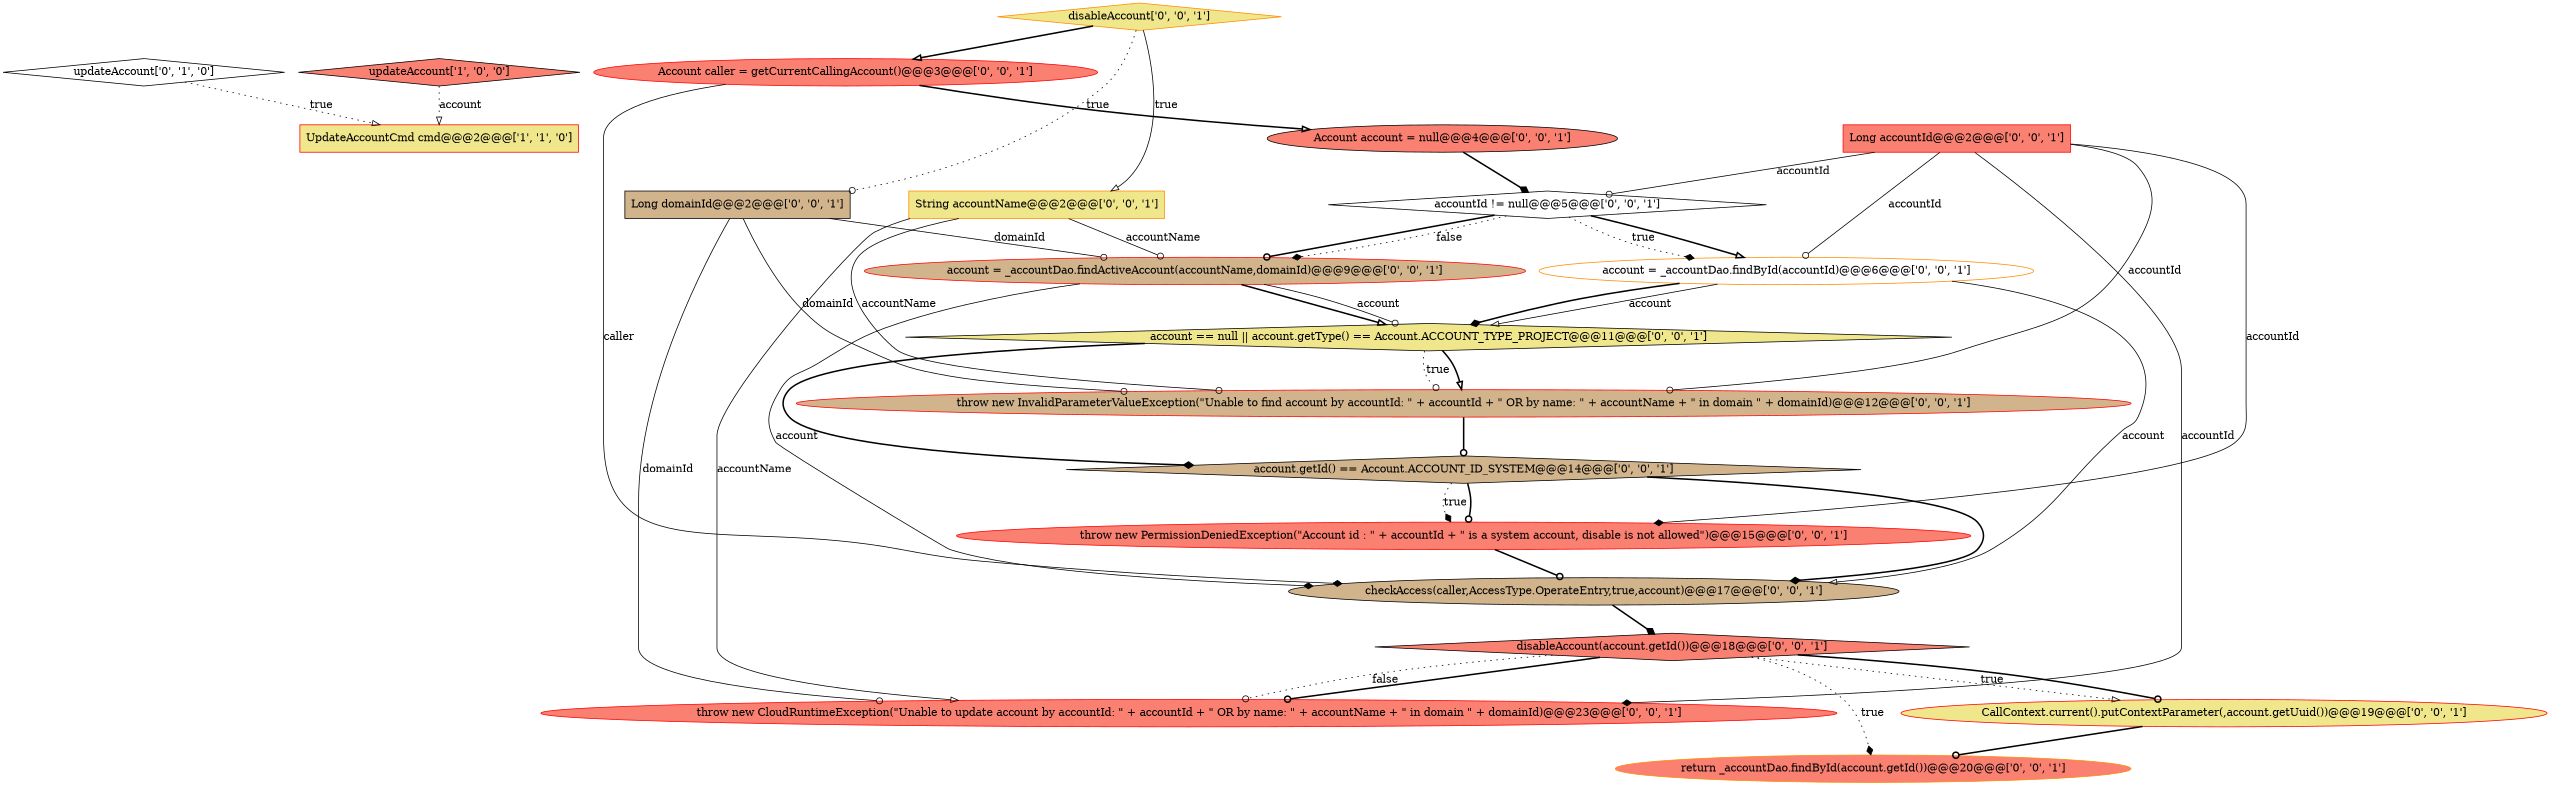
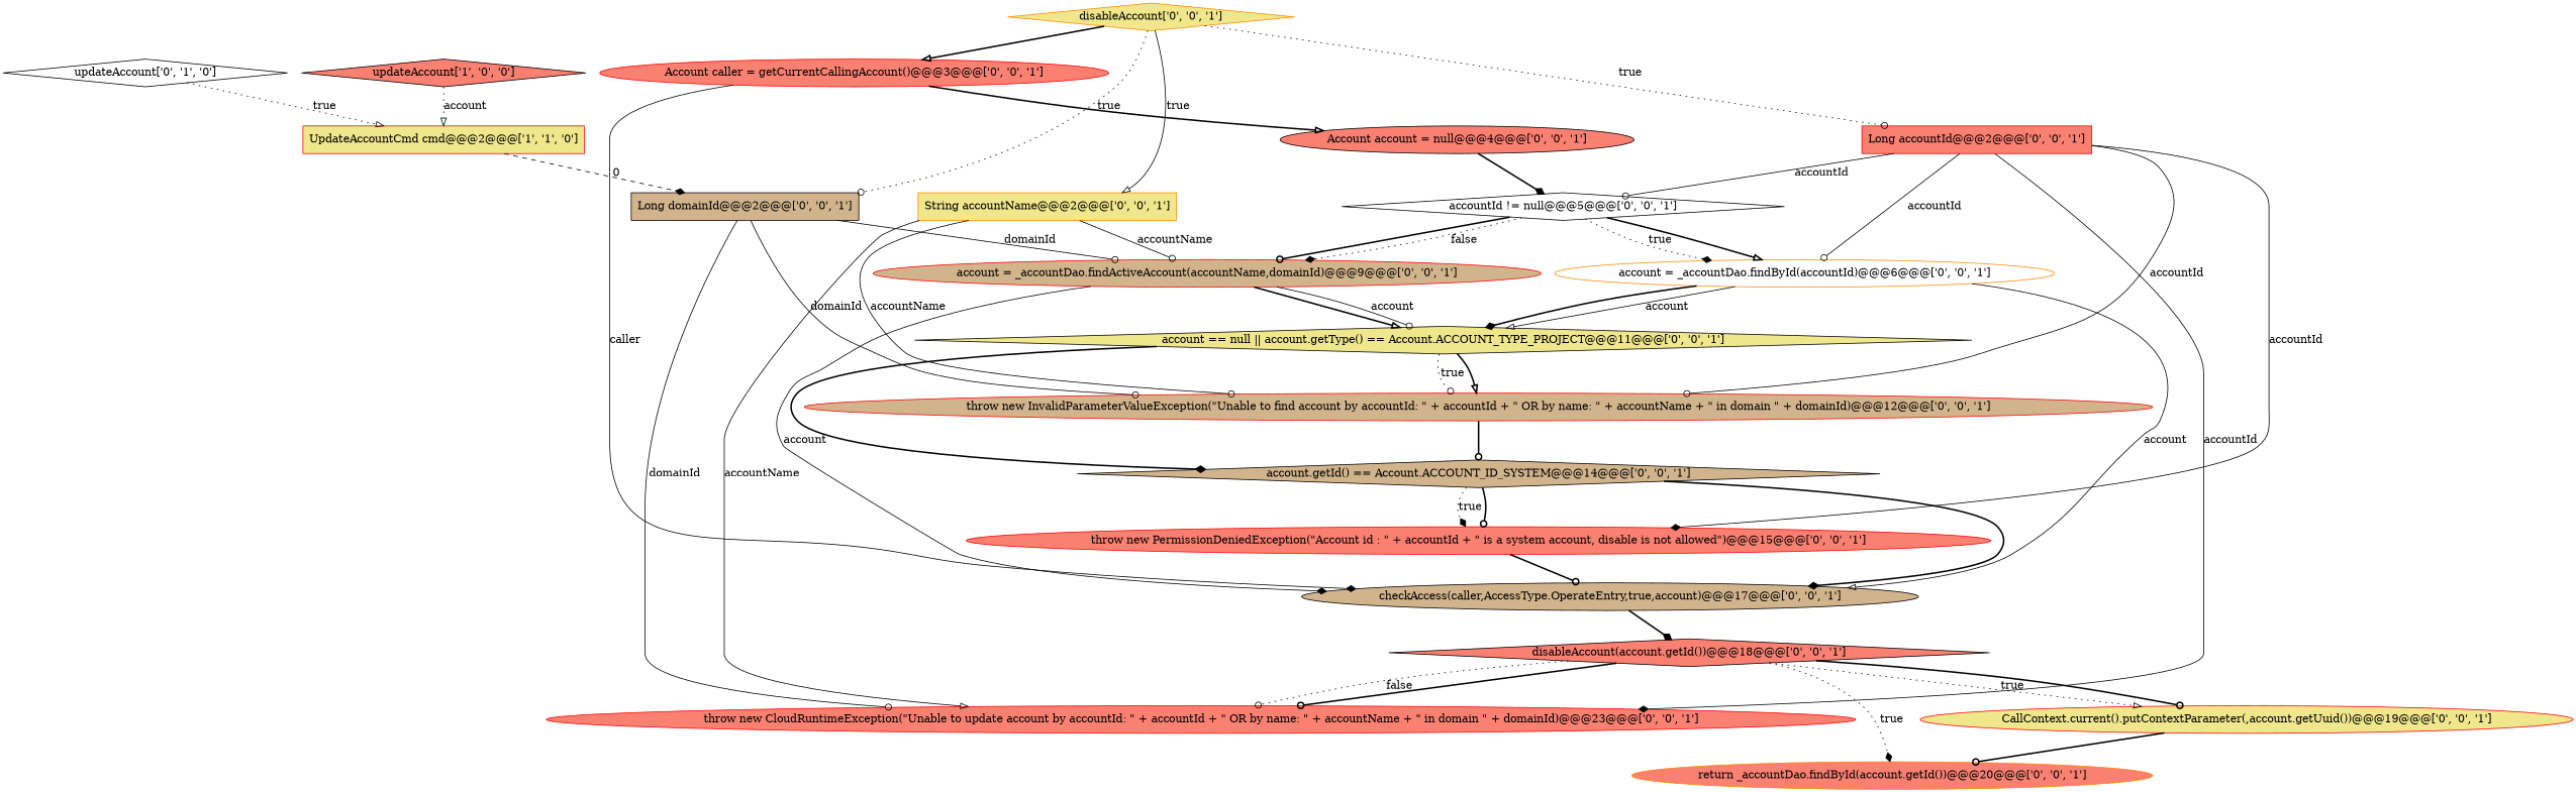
  digraph {
    node [color=black fillcolor=salmon shape=ellipse style=filled]
    edge [arrowhead=odot style=bold]
    n1 [color=red fillcolor=tan label="account = _accountDao.findActiveAccount(accountName,domainId)@@@9@@@['0', '0', '1']"]
    n2 [fillcolor=khaki label="account == null || account.getType() == Account.ACCOUNT_TYPE_PROJECT@@@11@@@['0', '0', '1']" shape=diamond]
    n3 [fillcolor=tan label="checkAccess(caller,AccessType.OperateEntry,true,account)@@@17@@@['0', '0', '1']"]
    n4 [color=red fillcolor=tan label="throw new InvalidParameterValueException(\"Unable to find account by accountId: \" + accountId + \" OR by name: \" + accountName + \" in domain \" + domainId)@@@12@@@['0', '0', '1']"]
    n5 [fillcolor=tan label="account.getId() == Account.ACCOUNT_ID_SYSTEM@@@14@@@['0', '0', '1']" shape=diamond]
    n6 [label="disableAccount(account.getId())@@@18@@@['0', '0', '1']" shape=diamond]
    n7 [label="updateAccount['1', '0', '0']" shape=diamond]
    n8 [color=red fillcolor=khaki label="UpdateAccountCmd cmd@@@2@@@['1', '1', '0']" shape=box]
    n9 [fillcolor=tan label="Long domainId@@@2@@@['0', '0', '1']" shape=box]
    n10 [fillcolor=white label="accountId != null@@@5@@@['0', '0', '1']" shape=diamond]
    n11 [color=darkorange fillcolor=white label="account = _accountDao.findById(accountId)@@@6@@@['0', '0', '1']"]
    n12 [color=red fillcolor=khaki label="CallContext.current().putContextParameter(,account.getUuid())@@@19@@@['0', '0', '1']"]
    n13 [color=darkorange label="return _accountDao.findById(account.getId())@@@20@@@['0', '0', '1']"]
    n14 [color=red label="Long accountId@@@2@@@['0', '0', '1']" shape=box]
    n15 [color=red label="throw new PermissionDeniedException(\"Account id : \" + accountId + \" is a system account, disable is not allowed\")@@@15@@@['0', '0', '1']"]
    n16 [color=red label="throw new CloudRuntimeException(\"Unable to update account by accountId: \" + accountId + \" OR by name: \" + accountName + \" in domain \" + domainId)@@@23@@@['0', '0', '1']"]
    n17 [color=red label="Account caller = getCurrentCallingAccount()@@@3@@@['0', '0', '1']"]
    n18 [label="Account account = null@@@4@@@['0', '0', '1']"]
    n19 [fillcolor=white label="updateAccount['0', '1', '0']" shape=diamond]
    n20 [color=darkorange fillcolor=khaki label="disableAccount['0', '0', '1']" shape=diamond]
    n21 [color=darkorange fillcolor=khaki label="String accountName@@@2@@@['0', '0', '1']" shape=box]
    n1 -> n2 [arrowhead=onormal]
    n1 -> n2 [label=account style=solid]
    n1 -> n3 [arrowhead=diamond label=account style=solid]
    n2 -> n4 [arrowhead=onormal]
    n2 -> n4 [label=true style=dotted]
    n2 -> n5 [arrowhead=diamond]
    n3 -> n6 [arrowhead=diamond]
    n4 -> n5
    n5 -> n3 [arrowhead=diamond]
    n5 -> n15
    n5 -> n15 [arrowhead=diamond label=true style=dotted]
    n6 -> n12 [arrowhead=onormal label=true style=dotted]
    n6 -> n12
    n6 -> n13 [arrowhead=diamond label=true style=dotted]
    n6 -> n16
    n6 -> n16 [label=false style=dotted]
    n7 -> n8 [arrowhead=onormal label=account style=dotted]
+   n8 -> n9 [arrowhead=diamond label=0 style=dashed]
    n9 -> n1 [label=domainId style=solid]
    n9 -> n4 [label=domainId style=solid]
    n9 -> n16 [label=domainId style=solid]
    n10 -> n1
    n10 -> n1 [arrowhead=diamond label=false style=dotted]
    n10 -> n11 [arrowhead=diamond label=true style=dotted]
    n10 -> n11 [arrowhead=onormal]
    n11 -> n2 [arrowhead=onormal label=account style=solid]
    n11 -> n2 [arrowhead=diamond]
    n11 -> n3 [arrowhead=onormal label=account style=solid]
    n12 -> n13
    n14 -> n4 [label=accountId style=solid]
    n14 -> n10 [label=accountId style=solid]
    n14 -> n11 [label=accountId style=solid]
    n14 -> n15 [arrowhead=diamond label=accountId style=solid]
    n14 -> n16 [arrowhead=diamond label=accountId style=solid]
    n15 -> n3
    n17 -> n3 [arrowhead=diamond label=caller style=solid]
    n17 -> n18 [arrowhead=onormal]
    n18 -> n10 [arrowhead=diamond]
    n19 -> n8 [arrowhead=onormal label=true style=dotted]
    n20 -> n9 [label=true style=dotted]
+   n20 -> n14 [label=true style=dotted]
    n20 -> n17 [arrowhead=onormal]
    n20 -> n21 [arrowhead=onormal label=true style=solid]
    n21 -> n1 [label=accountName style=solid]
    n21 -> n4 [label=accountName style=solid]
    n21 -> n16 [arrowhead=onormal label=accountName style=solid]
  }
